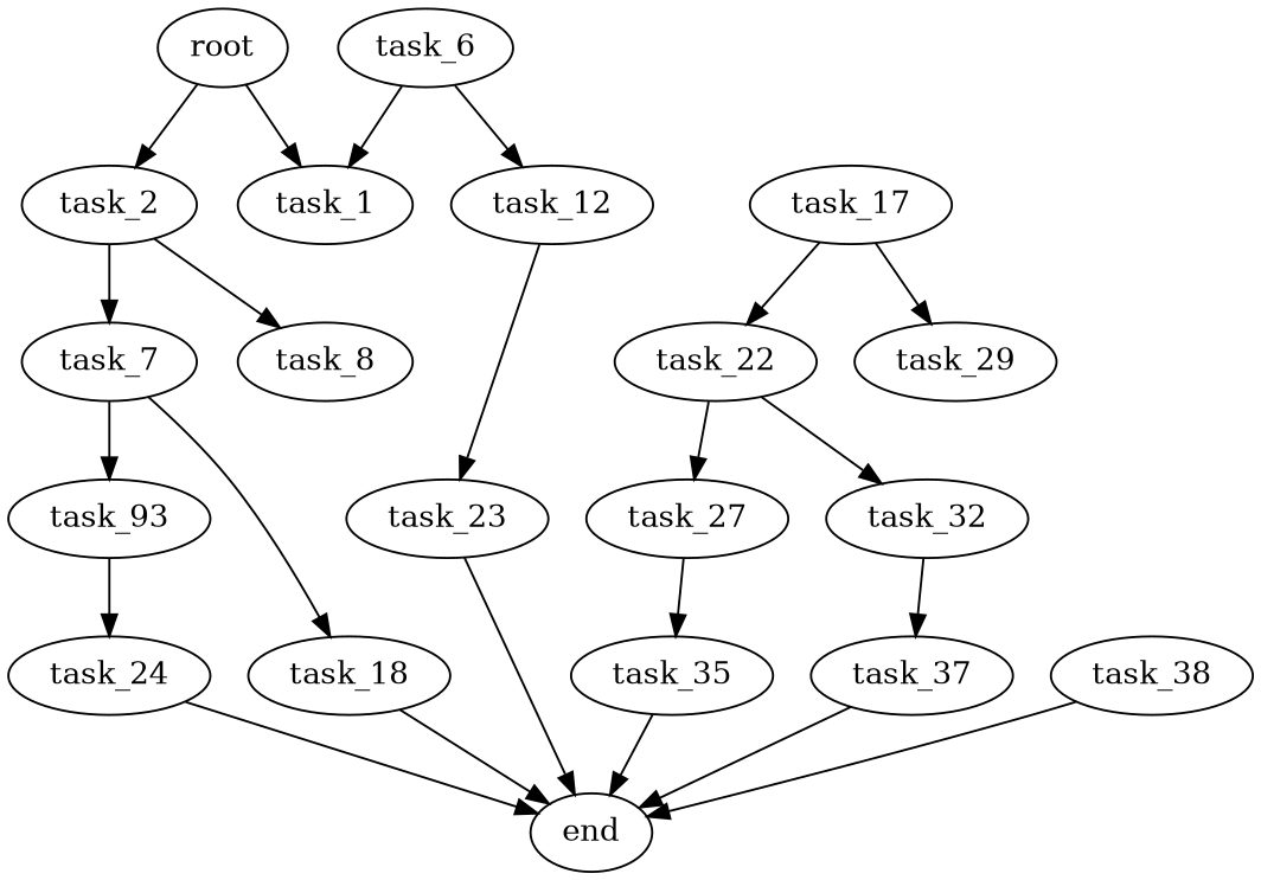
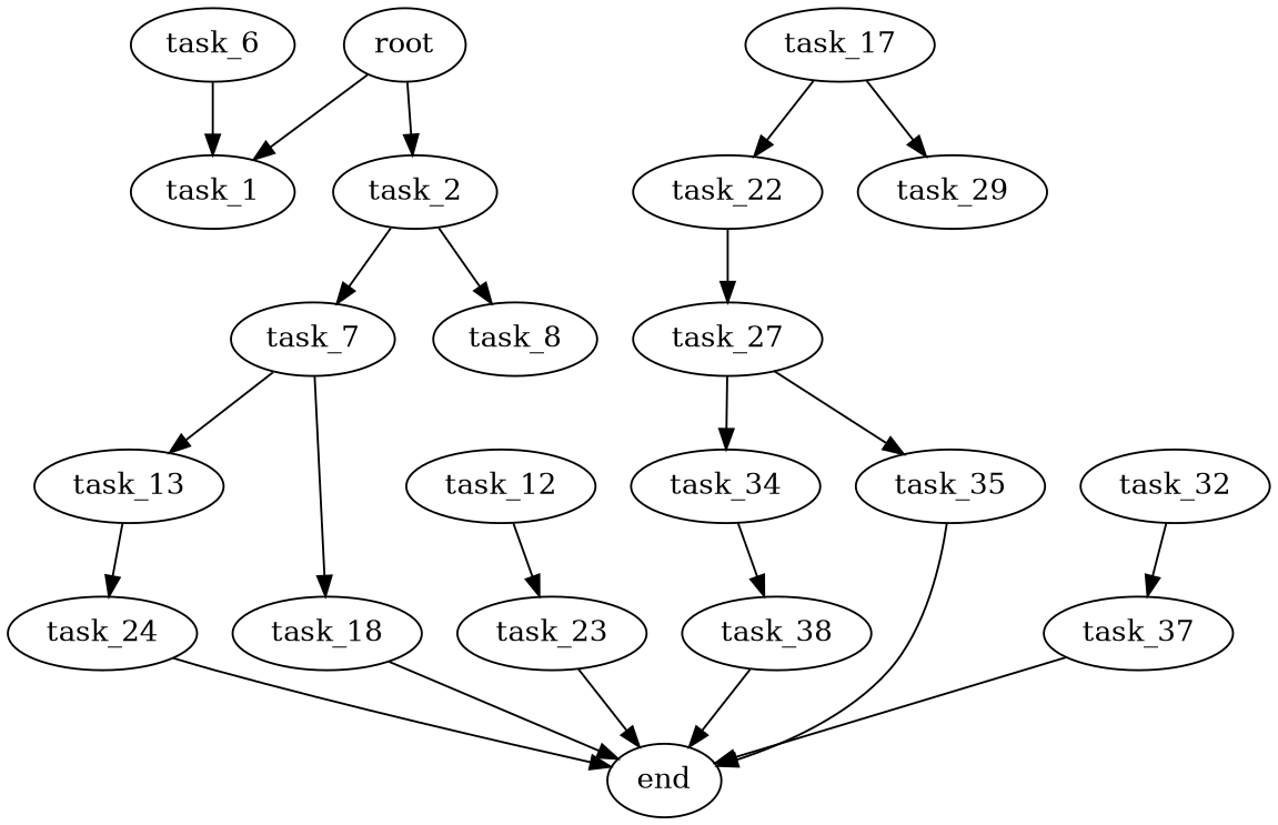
  digraph {
    root
    task_1
    task_2
    task_7
    task_8
    task_6
    task_12
-   task_13 [label=task_93]
+   task_13
    task_18
    task_23
    task_24
    end
    task_17
    task_22
    task_29
    task_27
    task_32
+   task_34
    task_35
    task_37
    task_38
    root -> task_1
    root -> task_2
    task_2 -> task_7
    task_2 -> task_8
    task_7 -> task_13
    task_7 -> task_18
    task_6 -> task_1
-   task_6 -> task_12
    task_12 -> task_23
    task_13 -> task_24
    task_18 -> end
    task_23 -> end
    task_24 -> end
    task_17 -> task_22
    task_17 -> task_29
    task_22 -> task_27
-   task_22 -> task_32
+   task_27 -> task_34
    task_27 -> task_35
    task_32 -> task_37
+   task_34 -> task_38
    task_35 -> end
    task_37 -> end
    task_38 -> end
  }
